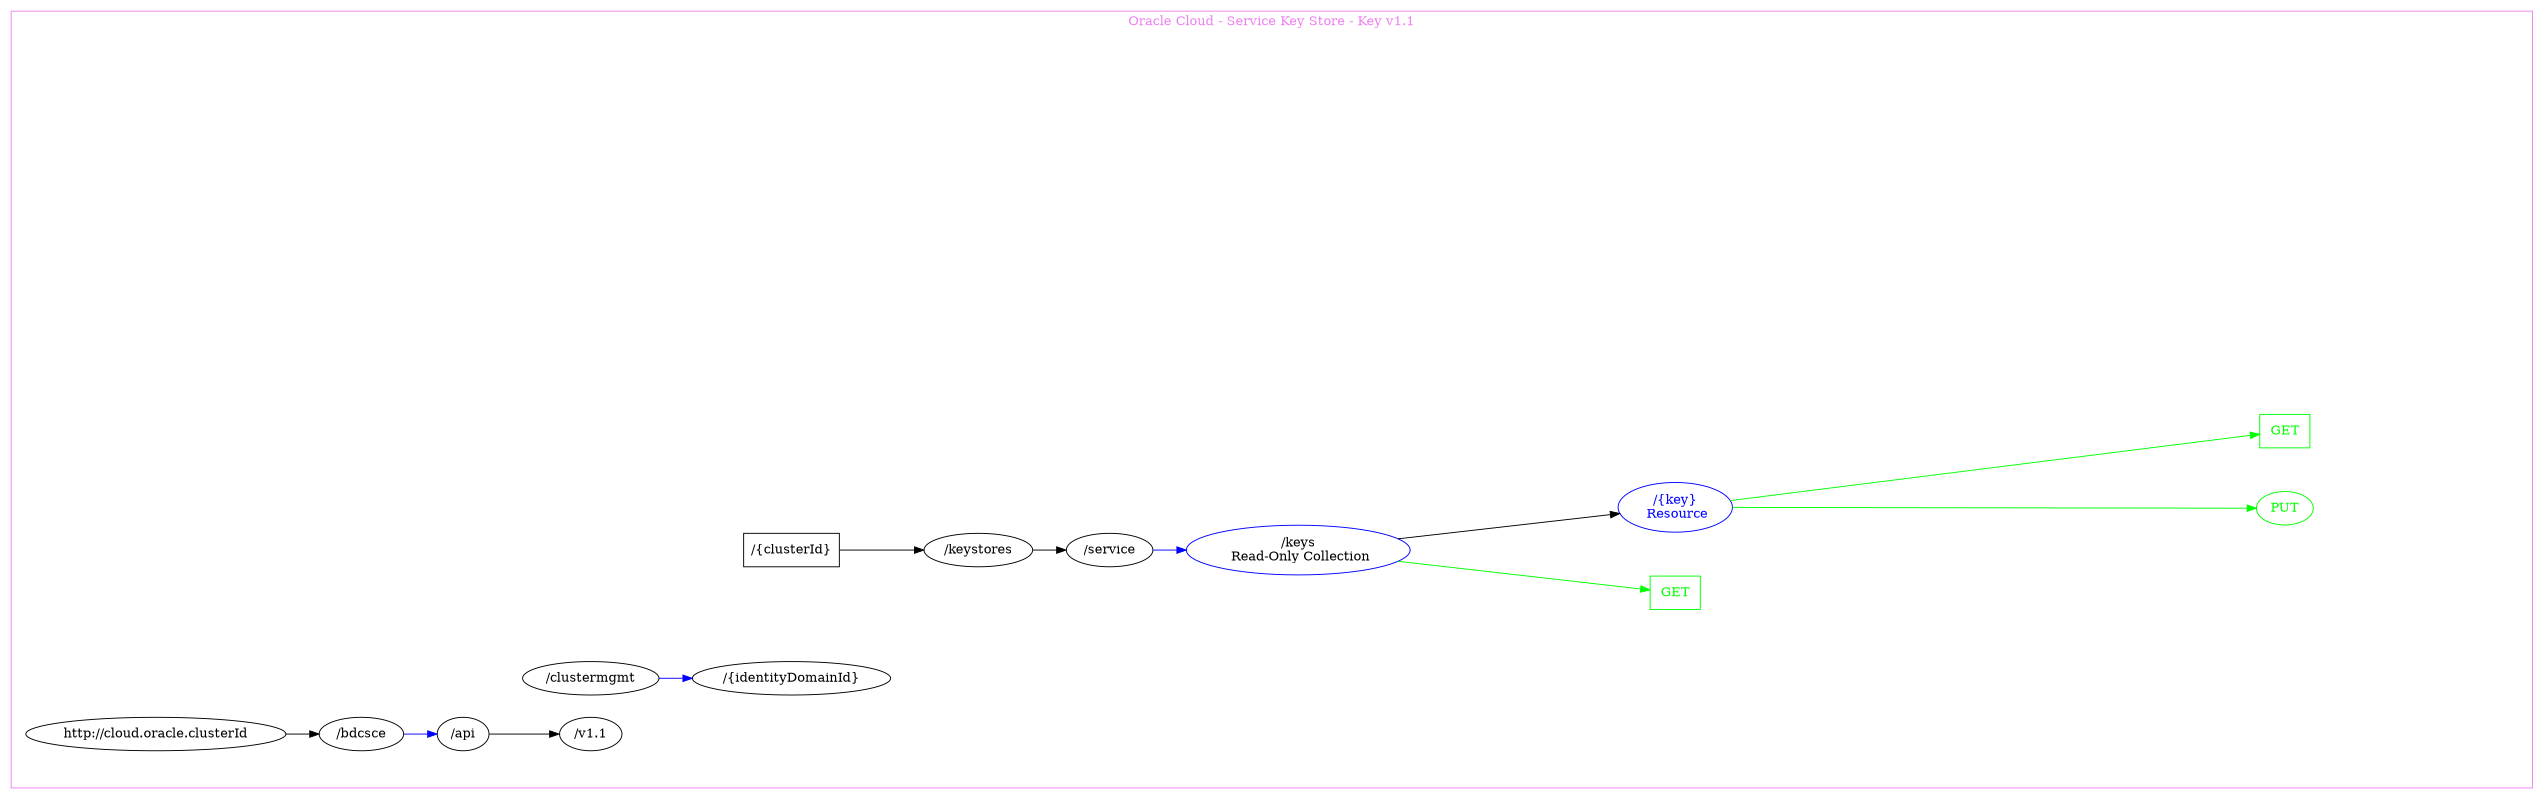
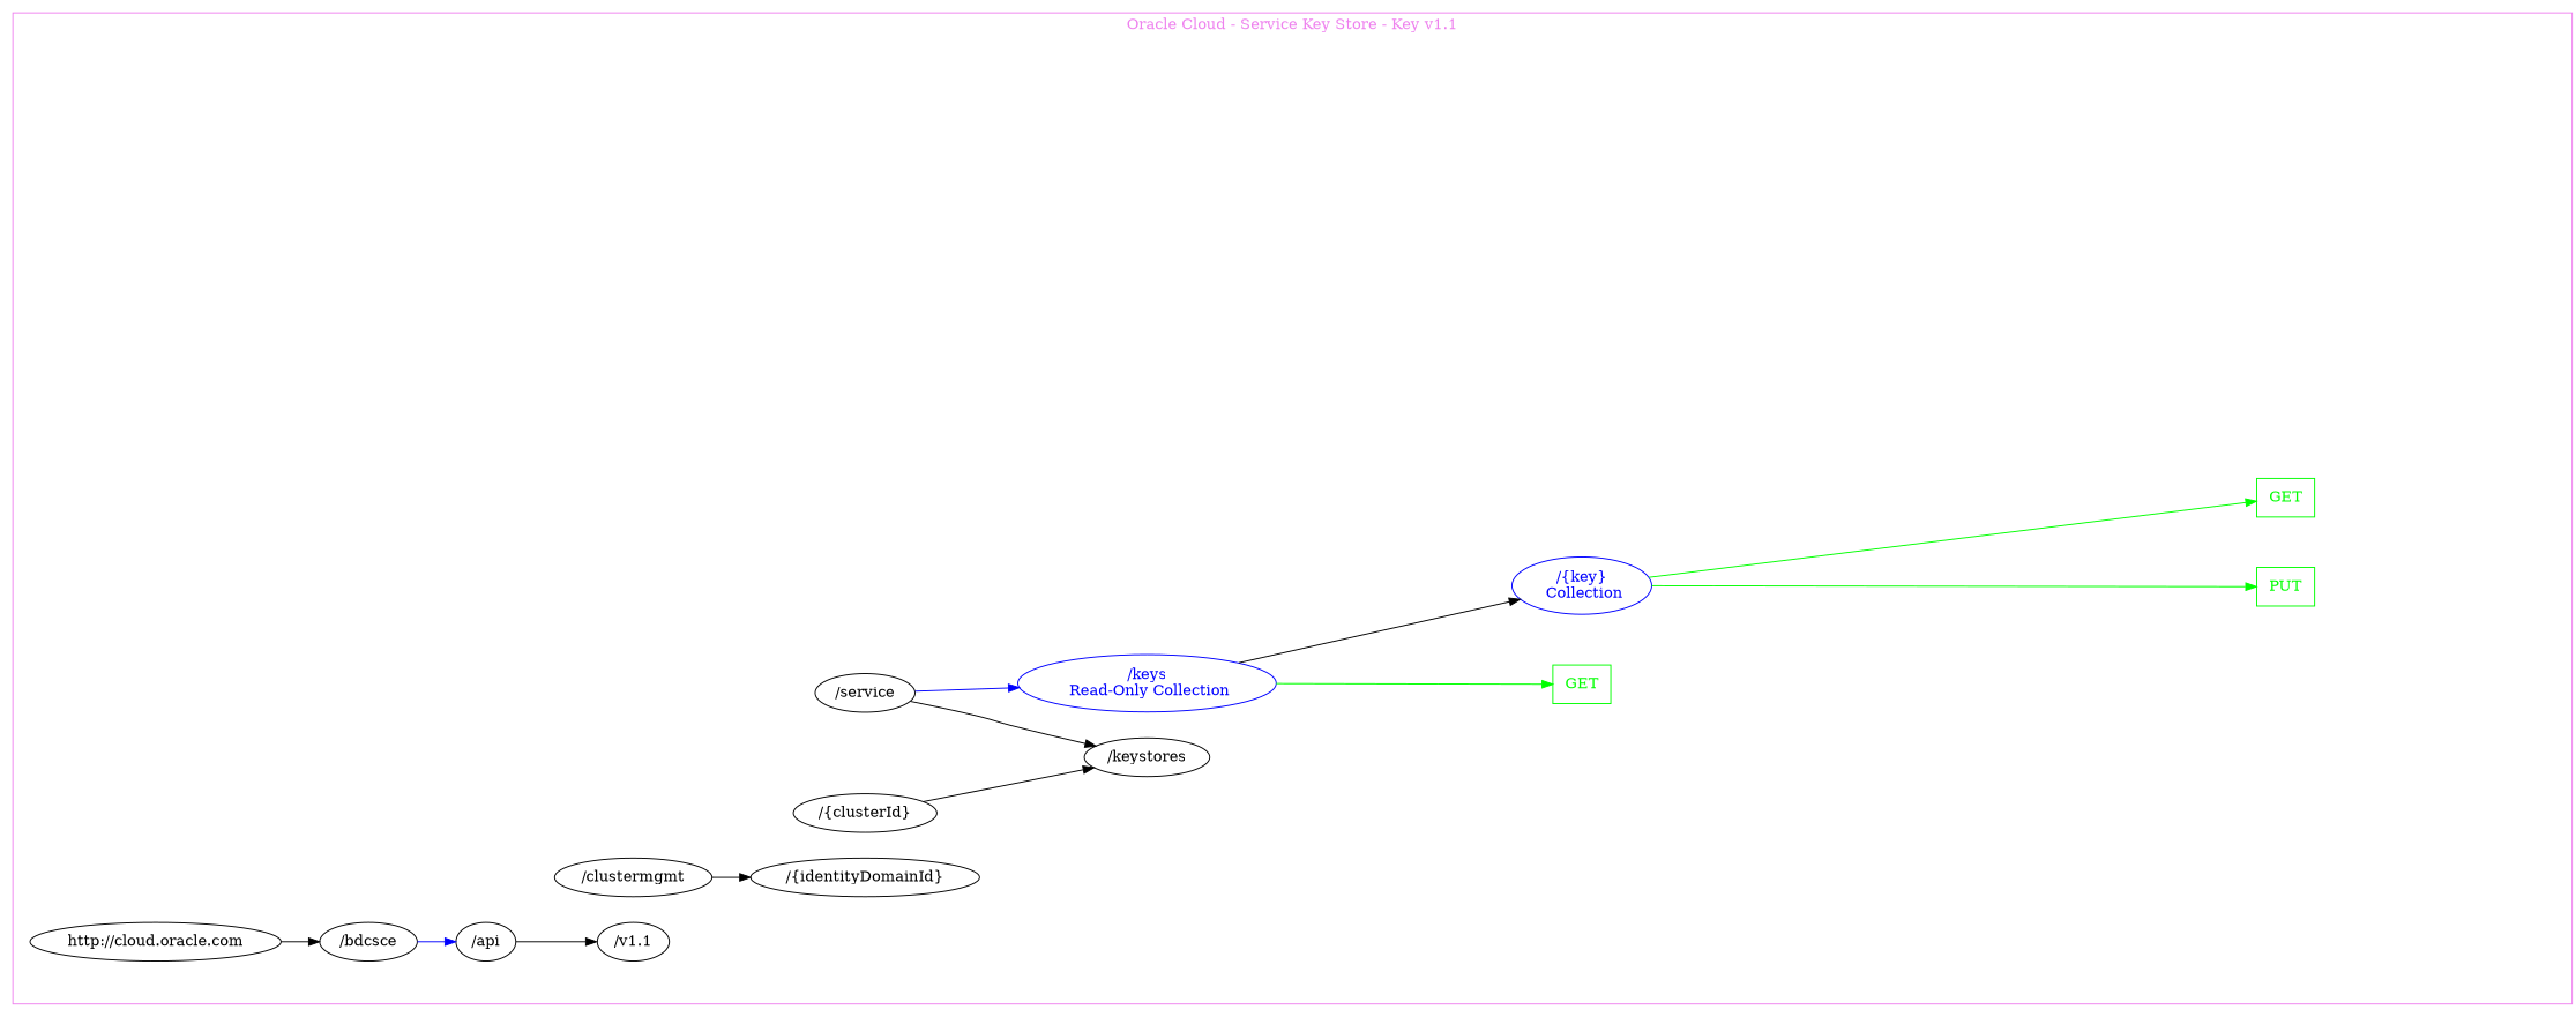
  digraph {
    rankdir=LR
    node [color=black fontcolor=black shape=ellipse]
    edge [color=black fontcolor=black]
    n1 [color=green fontcolor=green label=GET shape=box]
-   n2 [color=green fontcolor=green label=PUT]
+   n2 [color=green fontcolor=green label=PUT shape=box]
    n3 [color=green fontcolor=green label=GET shape=box]
-   n4 [color=blue fontcolor=blue label="/{key}\n Resource"]
-   n5 [color=blue label="/keys\n Read-Only Collection"]
+   n4 [color=blue fontcolor=blue label="/{key}\n Collection"]
+   n5 [color=blue fontcolor=blue label="/keys\n Read-Only Collection"]
    n6 [label="/service"]
    n7 [label="/keystores"]
-   n8 [label="/{clusterId}" shape=box]
+   n8 [label="/{clusterId}"]
    n9 [label="/{identityDomainId}"]
    n10 [label="/clustermgmt"]
    n11 [label="/v1.1"]
    n12 [label="/api"]
    n13 [label="/bdcsce"]
-   n14 [label="http://cloud.oracle.clusterId"]
+   n14 [label="http://cloud.oracle.com"]
    subgraph cluster_1 {
      color=violet
      fontcolor=violet
      label="Oracle Cloud - Service Key Store - Key v1.1"
      subgraph cluster_2 {
        color=white
        fontcolor=white
        label="Oracle Cloud - Service Key Store - Key v1.1"
        n14
        subgraph cluster_3 {
          color=white
          fontcolor=white
          label="Oracle Cloud - Service Key Store - Key v1.1"
          n13
          subgraph cluster_4 {
            color=white
            fontcolor=white
            label="Oracle Cloud - Service Key Store - Key v1.1"
            n12
            subgraph cluster_5 {
              color=white
              fontcolor=white
              label="Oracle Cloud - Service Key Store - Key v1.1"
              n11
              subgraph cluster_6 {
                color=white
                fontcolor=white
                label="Oracle Cloud - Service Key Store - Key v1.1"
                n10
                subgraph cluster_7 {
                  color=white
                  fontcolor=white
                  label="Oracle Cloud - Service Key Store - Key v1.1"
                  n9
                  subgraph cluster_8 {
                    color=white
                    fontcolor=white
                    label="Oracle Cloud - Service Key Store - Key v1.1"
                    subgraph cluster_9 {
                      color=white
                      fontcolor=white
                      label="Oracle Cloud - Service Key Store - Key v1.1"
                      n8
                      subgraph cluster_10 {
                        color=white
                        fontcolor=white
                        label="Oracle Cloud - Service Key Store - Key v1.1"
                        n7
                        subgraph cluster_11 {
                          color=white
                          fontcolor=white
                          label="Oracle Cloud - Service Key Store - Key v1.1"
                          n6
                          subgraph cluster_12 {
                            color=white
                            fontcolor=white
                            label="Oracle Cloud - Service Key Store - Key v1.1"
                            n5
                            subgraph cluster_13 {
                              color=white
                              fontcolor=white
                              label="Oracle Cloud - Service Key Store - Key v1.1"
                              n1
                            }
                            subgraph cluster_14 {
                              color=white
                              fontcolor=white
                              label="Oracle Cloud - Service Key Store - Key v1.1"
                              n4
                              subgraph cluster_15 {
                                color=white
                                fontcolor=white
                                label="Oracle Cloud - Service Key Store - Key v1.1"
                                n2
                              }
                              subgraph cluster_16 {
                                color=white
                                fontcolor=white
                                label="Oracle Cloud - Service Key Store - Key v1.1"
                                n3
                              }
                            }
                          }
                        }
                      }
                    }
                  }
                }
              }
            }
          }
        }
      }
    }
    n4 -> n2 [color=green fontcolor=green]
    n4 -> n3 [color=green fontcolor=green]
    n5 -> n1 [color=green fontcolor=green]
    n5 -> n4 [fontcolor=blue]
    n6 -> n5 [color=blue fontcolor=blue]
-   n7 -> n6
+   n6 -> n7
    n8 -> n7
-   n10 -> n9 [color=blue]
+   n10 -> n9
    n12 -> n11
    n13 -> n12 [color=blue]
    n14 -> n13
  }
